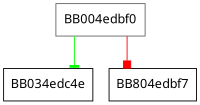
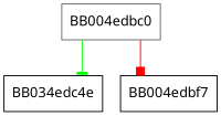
  digraph {
    fontname="Noto Sans"
    splines=ortho
    node [color=black fontname="Noto Sans" shape=box]
    edge [fontname="Noto Sans" style=solid]
-   BB004edbc0 [color=gray40 label=BB004edbf0]
+   BB004edbc0 [color=gray40]
    n2 [label=BB034edc4e]
-   BB004edbf7 [label=BB804edbf7]
+   BB004edbf7
    BB004edbc0 -> n2 [arrowhead=tee color=green]
    BB004edbc0 -> BB004edbf7 [arrowhead=box color=red]
  }
